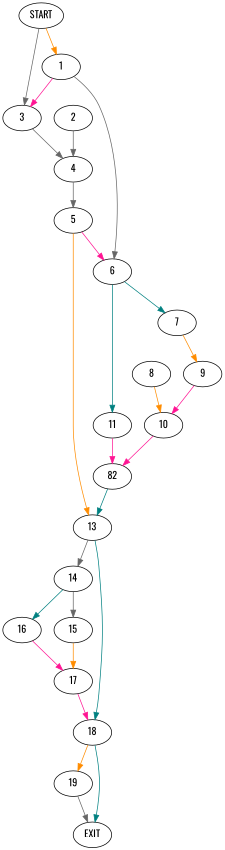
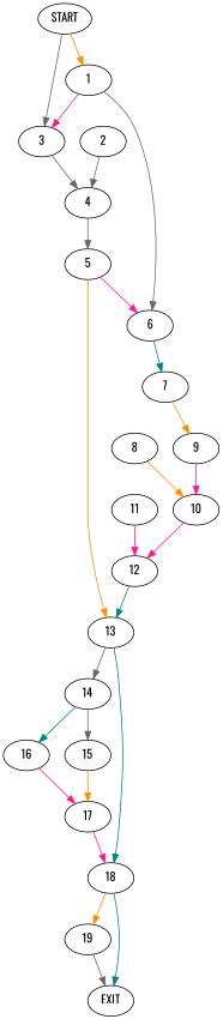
  digraph {
    fontname=Oswald
    node [fontname=Oswald]
    edge [color=gray40 fontname=Oswald]
    n1 [label=START]
    1
    3
    6
    5
    13
    2
    4
    7
    11
    14
    18
    9
-   12 [label=82]
+   12
    8
    10
    15
    16
    19
    n20 [label=EXIT]
    17
    n1 -> 1 [color=darkorange]
    n1 -> 3
    1 -> 3 [color=deeppink]
    1 -> 6
    3 -> 4
    6 -> 7 [color=teal]
-   6 -> 11 [color=teal]
    5 -> 6 [color=deeppink]
    5 -> 13 [color=darkorange]
    13 -> 14
    13 -> 18 [color=teal]
    2 -> 4
    4 -> 5
    7 -> 9 [color=darkorange]
    11 -> 12 [color=deeppink]
    14 -> 15
    14 -> 16 [color=teal]
    18 -> 19 [color=darkorange]
    18 -> n20 [color=teal]
    9 -> 10 [color=deeppink]
    12 -> 13 [color=teal]
    8 -> 10 [color=darkorange]
    10 -> 12 [color=deeppink]
    15 -> 17 [color=darkorange]
    16 -> 17 [color=deeppink]
    19 -> n20
    17 -> 18 [color=deeppink]
  }
